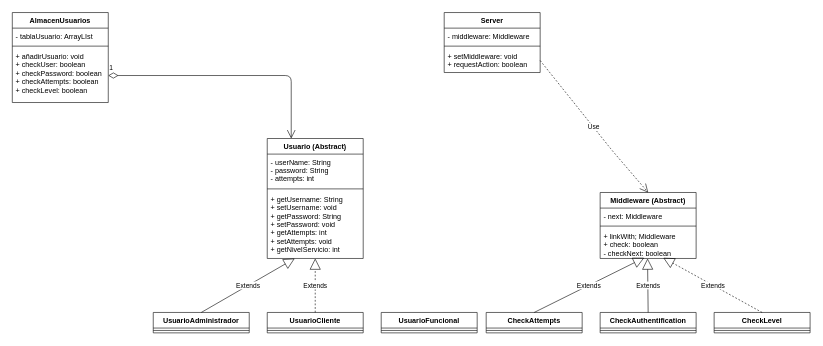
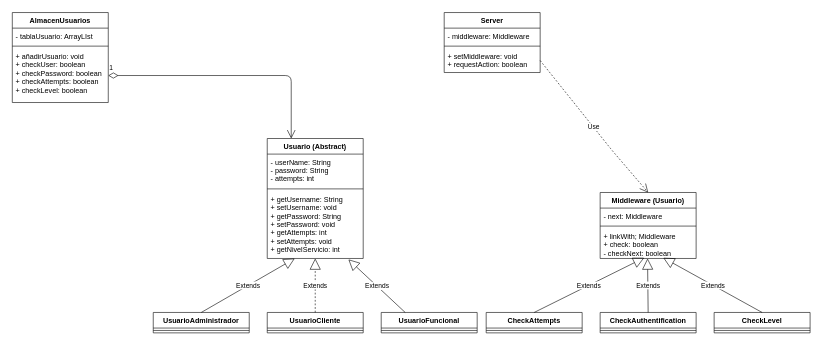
  <mxCell id="0" />
  <mxCell id="1" parent="0" />
- <mxCell id="2" value="Middleware (Abstract)" style="swimlane;fontStyle=1;align=center;verticalAlign=top;childLayout=stackLayout;horizontal=1;startSize=26;horizontalStack=0;resizeParent=1;resizeParentMax=0;resizeLast=0;collapsible=1;marginBottom=0;" vertex="1" parent="1"><mxGeometry x="1000" y="320" width="160" height="110" as="geometry" /></mxCell>
+ <mxCell id="2" value="Middleware (Usuario)" style="swimlane;fontStyle=1;align=center;verticalAlign=top;childLayout=stackLayout;horizontal=1;startSize=26;horizontalStack=0;resizeParent=1;resizeParentMax=0;resizeLast=0;collapsible=1;marginBottom=0;" vertex="1" parent="1"><mxGeometry x="1000" y="320" width="160" height="110" as="geometry" /></mxCell>
  <mxCell id="3" value="- next: Middleware" style="text;strokeColor=none;fillColor=none;align=left;verticalAlign=top;spacingLeft=4;spacingRight=4;overflow=hidden;rotatable=0;points=[[0,0.5],[1,0.5]];portConstraint=eastwest;" vertex="1" parent="2"><mxGeometry y="26" width="160" height="26" as="geometry" /></mxCell>
  <mxCell id="4" value="" style="line;strokeWidth=1;fillColor=none;align=left;verticalAlign=middle;spacingTop=-1;spacingLeft=3;spacingRight=3;rotatable=0;labelPosition=right;points=[];portConstraint=eastwest;" vertex="1" parent="2"><mxGeometry y="52" width="160" height="8" as="geometry" /></mxCell>
  <mxCell id="5" value="+ linkWith; Middleware&#10;+ check: boolean&#10;- checkNext: boolean" style="text;strokeColor=none;fillColor=none;align=left;verticalAlign=top;spacingLeft=4;spacingRight=4;overflow=hidden;rotatable=0;points=[[0,0.5],[1,0.5]];portConstraint=eastwest;" vertex="1" parent="2"><mxGeometry y="60" width="160" height="50" as="geometry" /></mxCell>
  <mxCell id="6" value="CheckAttempts" style="swimlane;fontStyle=1;align=center;verticalAlign=top;childLayout=stackLayout;horizontal=1;startSize=26;horizontalStack=0;resizeParent=1;resizeParentMax=0;resizeLast=0;collapsible=1;marginBottom=0;" vertex="1" parent="1"><mxGeometry x="810" y="520" width="160" height="34" as="geometry" /></mxCell>
  <mxCell id="7" value="" style="line;strokeWidth=1;fillColor=none;align=left;verticalAlign=middle;spacingTop=-1;spacingLeft=3;spacingRight=3;rotatable=0;labelPosition=right;points=[];portConstraint=eastwest;" vertex="1" parent="6"><mxGeometry y="26" width="160" height="8" as="geometry" /></mxCell>
  <mxCell id="8" value="CheckAuthentification" style="swimlane;fontStyle=1;align=center;verticalAlign=top;childLayout=stackLayout;horizontal=1;startSize=26;horizontalStack=0;resizeParent=1;resizeParentMax=0;resizeLast=0;collapsible=1;marginBottom=0;" vertex="1" parent="1"><mxGeometry x="1000" y="520" width="160" height="34" as="geometry" /></mxCell>
  <mxCell id="9" value="" style="line;strokeWidth=1;fillColor=none;align=left;verticalAlign=middle;spacingTop=-1;spacingLeft=3;spacingRight=3;rotatable=0;labelPosition=right;points=[];portConstraint=eastwest;" vertex="1" parent="8"><mxGeometry y="26" width="160" height="8" as="geometry" /></mxCell>
  <mxCell id="10" value="CheckLevel" style="swimlane;fontStyle=1;align=center;verticalAlign=top;childLayout=stackLayout;horizontal=1;startSize=26;horizontalStack=0;resizeParent=1;resizeParentMax=0;resizeLast=0;collapsible=1;marginBottom=0;" vertex="1" parent="1"><mxGeometry x="1190" y="520" width="160" height="34" as="geometry" /></mxCell>
  <mxCell id="11" value="" style="line;strokeWidth=1;fillColor=none;align=left;verticalAlign=middle;spacingTop=-1;spacingLeft=3;spacingRight=3;rotatable=0;labelPosition=right;points=[];portConstraint=eastwest;" vertex="1" parent="10"><mxGeometry y="26" width="160" height="8" as="geometry" /></mxCell>
  <mxCell id="12" value="Extends" style="endArrow=block;endSize=16;endFill=0;html=1;entryX=0.459;entryY=0.978;entryDx=0;entryDy=0;entryPerimeter=0;exitX=0.5;exitY=0;exitDx=0;exitDy=0;" edge="1" parent="1" source="6" target="5"><mxGeometry width="160" relative="1" as="geometry"><mxPoint x="1010" y="500" as="sourcePoint" /><mxPoint x="1170" y="500" as="targetPoint" /></mxGeometry></mxCell>
  <mxCell id="13" value="Extends" style="endArrow=block;endSize=16;endFill=0;html=1;exitX=0.5;exitY=0;exitDx=0;exitDy=0;" edge="1" parent="1" source="8"><mxGeometry width="160" relative="1" as="geometry"><mxPoint x="900" y="530" as="sourcePoint" /><mxPoint x="1079" y="430" as="targetPoint" /></mxGeometry></mxCell>
- <mxCell id="14" value="Extends" style="endArrow=block;endSize=16;endFill=0;html=1;entryX=0.658;entryY=0.978;entryDx=0;entryDy=0;entryPerimeter=0;exitX=0.5;exitY=0;exitDx=0;exitDy=0;dashed=1;" edge="1" parent="1" source="10" target="5"><mxGeometry width="160" relative="1" as="geometry"><mxPoint x="1090" y="530" as="sourcePoint" /><mxPoint x="1089.04" y="429.8" as="targetPoint" /></mxGeometry></mxCell>
+ <mxCell id="14" value="Extends" style="endArrow=block;endSize=16;endFill=0;html=1;entryX=0.658;entryY=0.978;entryDx=0;entryDy=0;entryPerimeter=0;exitX=0.5;exitY=0;exitDx=0;exitDy=0;" edge="1" parent="1" source="10" target="5"><mxGeometry width="160" relative="1" as="geometry"><mxPoint x="1090" y="530" as="sourcePoint" /><mxPoint x="1089.04" y="429.8" as="targetPoint" /></mxGeometry></mxCell>
  <mxCell id="15" value="Usuario (Abstract)" style="swimlane;fontStyle=1;align=center;verticalAlign=top;childLayout=stackLayout;horizontal=1;startSize=26;horizontalStack=0;resizeParent=1;resizeParentMax=0;resizeLast=0;collapsible=1;marginBottom=0;" vertex="1" parent="1"><mxGeometry x="445" y="230" width="160" height="200" as="geometry" /></mxCell>
  <mxCell id="16" value="- userName: String&#10;- password: String&#10;- attempts: int" style="text;strokeColor=none;fillColor=none;align=left;verticalAlign=top;spacingLeft=4;spacingRight=4;overflow=hidden;rotatable=0;points=[[0,0.5],[1,0.5]];portConstraint=eastwest;" vertex="1" parent="15"><mxGeometry y="26" width="160" height="54" as="geometry" /></mxCell>
  <mxCell id="17" value="" style="line;strokeWidth=1;fillColor=none;align=left;verticalAlign=middle;spacingTop=-1;spacingLeft=3;spacingRight=3;rotatable=0;labelPosition=right;points=[];portConstraint=eastwest;" vertex="1" parent="15"><mxGeometry y="80" width="160" height="8" as="geometry" /></mxCell>
  <mxCell id="18" value="+ getUsername: String&#10;+ setUsername: void&#10;+ getPassword: String&#10;+ setPassword: void&#10;+ getAttempts: int&#10;+ setAttempts: void&#10;+ getNivelServicio: int" style="text;strokeColor=none;fillColor=none;align=left;verticalAlign=top;spacingLeft=4;spacingRight=4;overflow=hidden;rotatable=0;points=[[0,0.5],[1,0.5]];portConstraint=eastwest;" vertex="1" parent="15"><mxGeometry y="88" width="160" height="112" as="geometry" /></mxCell>
  <mxCell id="19" value="UsuarioAdministrador" style="swimlane;fontStyle=1;align=center;verticalAlign=top;childLayout=stackLayout;horizontal=1;startSize=26;horizontalStack=0;resizeParent=1;resizeParentMax=0;resizeLast=0;collapsible=1;marginBottom=0;" vertex="1" parent="1"><mxGeometry x="255" y="520" width="160" height="34" as="geometry" /></mxCell>
  <mxCell id="20" value="" style="line;strokeWidth=1;fillColor=none;align=left;verticalAlign=middle;spacingTop=-1;spacingLeft=3;spacingRight=3;rotatable=0;labelPosition=right;points=[];portConstraint=eastwest;" vertex="1" parent="19"><mxGeometry y="26" width="160" height="8" as="geometry" /></mxCell>
  <mxCell id="21" value="UsuarioCliente" style="swimlane;fontStyle=1;align=center;verticalAlign=top;childLayout=stackLayout;horizontal=1;startSize=26;horizontalStack=0;resizeParent=1;resizeParentMax=0;resizeLast=0;collapsible=1;marginBottom=0;" vertex="1" parent="1"><mxGeometry x="445" y="520" width="160" height="34" as="geometry" /></mxCell>
  <mxCell id="22" value="" style="line;strokeWidth=1;fillColor=none;align=left;verticalAlign=middle;spacingTop=-1;spacingLeft=3;spacingRight=3;rotatable=0;labelPosition=right;points=[];portConstraint=eastwest;" vertex="1" parent="21"><mxGeometry y="26" width="160" height="8" as="geometry" /></mxCell>
  <mxCell id="23" value="UsuarioFuncional" style="swimlane;fontStyle=1;align=center;verticalAlign=top;childLayout=stackLayout;horizontal=1;startSize=26;horizontalStack=0;resizeParent=1;resizeParentMax=0;resizeLast=0;collapsible=1;marginBottom=0;" vertex="1" parent="1"><mxGeometry x="635" y="520" width="160" height="34" as="geometry" /></mxCell>
  <mxCell id="24" value="" style="line;strokeWidth=1;fillColor=none;align=left;verticalAlign=middle;spacingTop=-1;spacingLeft=3;spacingRight=3;rotatable=0;labelPosition=right;points=[];portConstraint=eastwest;" vertex="1" parent="23"><mxGeometry y="26" width="160" height="8" as="geometry" /></mxCell>
  <mxCell id="25" value="Extends" style="endArrow=block;endSize=16;endFill=0;html=1;entryX=0.286;entryY=1.001;entryDx=0;entryDy=0;entryPerimeter=0;exitX=0.5;exitY=0;exitDx=0;exitDy=0;" edge="1" parent="1" source="19" target="18"><mxGeometry width="160" relative="1" as="geometry"><mxPoint x="278.28" y="490.88" as="sourcePoint" /><mxPoint x="461.72" y="390" as="targetPoint" /></mxGeometry></mxCell>
  <mxCell id="26" value="Extends" style="endArrow=block;endSize=16;endFill=0;html=1;exitX=0.5;exitY=0;exitDx=0;exitDy=0;dashed=1;" edge="1" parent="1" source="21" target="18"><mxGeometry width="160" relative="1" as="geometry"><mxPoint x="345" y="530" as="sourcePoint" /><mxPoint x="500.76" y="440.112" as="targetPoint" /></mxGeometry></mxCell>
+ <mxCell id="27" value="Extends" style="endArrow=block;endSize=16;endFill=0;html=1;entryX=0.846;entryY=1.014;entryDx=0;entryDy=0;entryPerimeter=0;exitX=0.25;exitY=0;exitDx=0;exitDy=0;" edge="1" parent="1" source="23" target="18"><mxGeometry width="160" relative="1" as="geometry"><mxPoint x="355" y="540" as="sourcePoint" /><mxPoint x="510.76" y="450.112" as="targetPoint" /></mxGeometry></mxCell>
  <mxCell id="28" value="AlmacenUsuarios" style="swimlane;fontStyle=1;align=center;verticalAlign=top;childLayout=stackLayout;horizontal=1;startSize=26;horizontalStack=0;resizeParent=1;resizeParentMax=0;resizeLast=0;collapsible=1;marginBottom=0;" vertex="1" parent="1"><mxGeometry x="20" y="20" width="160" height="150" as="geometry" /></mxCell>
  <mxCell id="29" value="- tablaUsuario: ArrayLIst" style="text;strokeColor=none;fillColor=none;align=left;verticalAlign=top;spacingLeft=4;spacingRight=4;overflow=hidden;rotatable=0;points=[[0,0.5],[1,0.5]];portConstraint=eastwest;" vertex="1" parent="28"><mxGeometry y="26" width="160" height="26" as="geometry" /></mxCell>
  <mxCell id="30" value="" style="line;strokeWidth=1;fillColor=none;align=left;verticalAlign=middle;spacingTop=-1;spacingLeft=3;spacingRight=3;rotatable=0;labelPosition=right;points=[];portConstraint=eastwest;" vertex="1" parent="28"><mxGeometry y="52" width="160" height="8" as="geometry" /></mxCell>
  <mxCell id="31" value="+ añadirUsuario: void&#10;+ checkUser: boolean&#10;+ checkPassword: boolean&#10;+ checkAttempts: boolean&#10;+ checkLevel: boolean" style="text;strokeColor=none;fillColor=none;align=left;verticalAlign=top;spacingLeft=4;spacingRight=4;overflow=hidden;rotatable=0;points=[[0,0.5],[1,0.5]];portConstraint=eastwest;" vertex="1" parent="28"><mxGeometry y="60" width="160" height="90" as="geometry" /></mxCell>
  <mxCell id="32" value="1" style="endArrow=open;html=1;endSize=12;startArrow=diamondThin;startSize=14;startFill=0;edgeStyle=orthogonalEdgeStyle;align=left;verticalAlign=bottom;entryX=0.25;entryY=0;entryDx=0;entryDy=0;" edge="1" parent="1" source="31" target="15"><mxGeometry x="-1" y="3" relative="1" as="geometry"><mxPoint x="610" y="120" as="sourcePoint" /><mxPoint x="770" y="120" as="targetPoint" /></mxGeometry></mxCell>
  <mxCell id="33" value="Server" style="swimlane;fontStyle=1;align=center;verticalAlign=top;childLayout=stackLayout;horizontal=1;startSize=26;horizontalStack=0;resizeParent=1;resizeParentMax=0;resizeLast=0;collapsible=1;marginBottom=0;" vertex="1" parent="1"><mxGeometry x="740" y="20" width="160" height="100" as="geometry" /></mxCell>
  <mxCell id="34" value="- middleware: Middleware" style="text;strokeColor=none;fillColor=none;align=left;verticalAlign=top;spacingLeft=4;spacingRight=4;overflow=hidden;rotatable=0;points=[[0,0.5],[1,0.5]];portConstraint=eastwest;" vertex="1" parent="33"><mxGeometry y="26" width="160" height="26" as="geometry" /></mxCell>
  <mxCell id="35" value="" style="line;strokeWidth=1;fillColor=none;align=left;verticalAlign=middle;spacingTop=-1;spacingLeft=3;spacingRight=3;rotatable=0;labelPosition=right;points=[];portConstraint=eastwest;" vertex="1" parent="33"><mxGeometry y="52" width="160" height="8" as="geometry" /></mxCell>
  <mxCell id="36" value="+ setMiddleware: void&#10;+ requestAction: boolean" style="text;strokeColor=none;fillColor=none;align=left;verticalAlign=top;spacingLeft=4;spacingRight=4;overflow=hidden;rotatable=0;points=[[0,0.5],[1,0.5]];portConstraint=eastwest;" vertex="1" parent="33"><mxGeometry y="60" width="160" height="40" as="geometry" /></mxCell>
  <mxCell id="37" value="Use" style="endArrow=open;endSize=12;dashed=1;html=1;entryX=0.5;entryY=0;entryDx=0;entryDy=0;exitX=1;exitY=0.5;exitDx=0;exitDy=0;" edge="1" parent="1" source="36" target="2"><mxGeometry width="160" relative="1" as="geometry"><mxPoint x="610" y="220" as="sourcePoint" /><mxPoint x="770" y="220" as="targetPoint" /><Array as="points"><mxPoint x="1020" y="250" /></Array></mxGeometry></mxCell>
